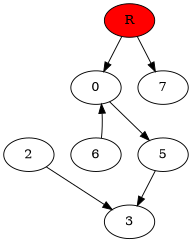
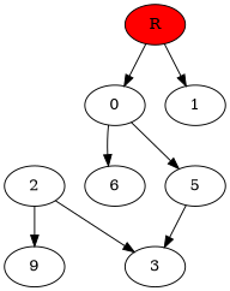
  digraph {
    n1 [label=0]
    6
    2
    3
+   9
    5
    R [fillcolor="#ff0000" style=filled]
-   1 [label=7]
+   1
    n1 -> 5
-   6 -> n1
+   n1 -> 6
    2 -> 3
+   2 -> 9
    5 -> 3
    R -> n1
    R -> 1
  }
